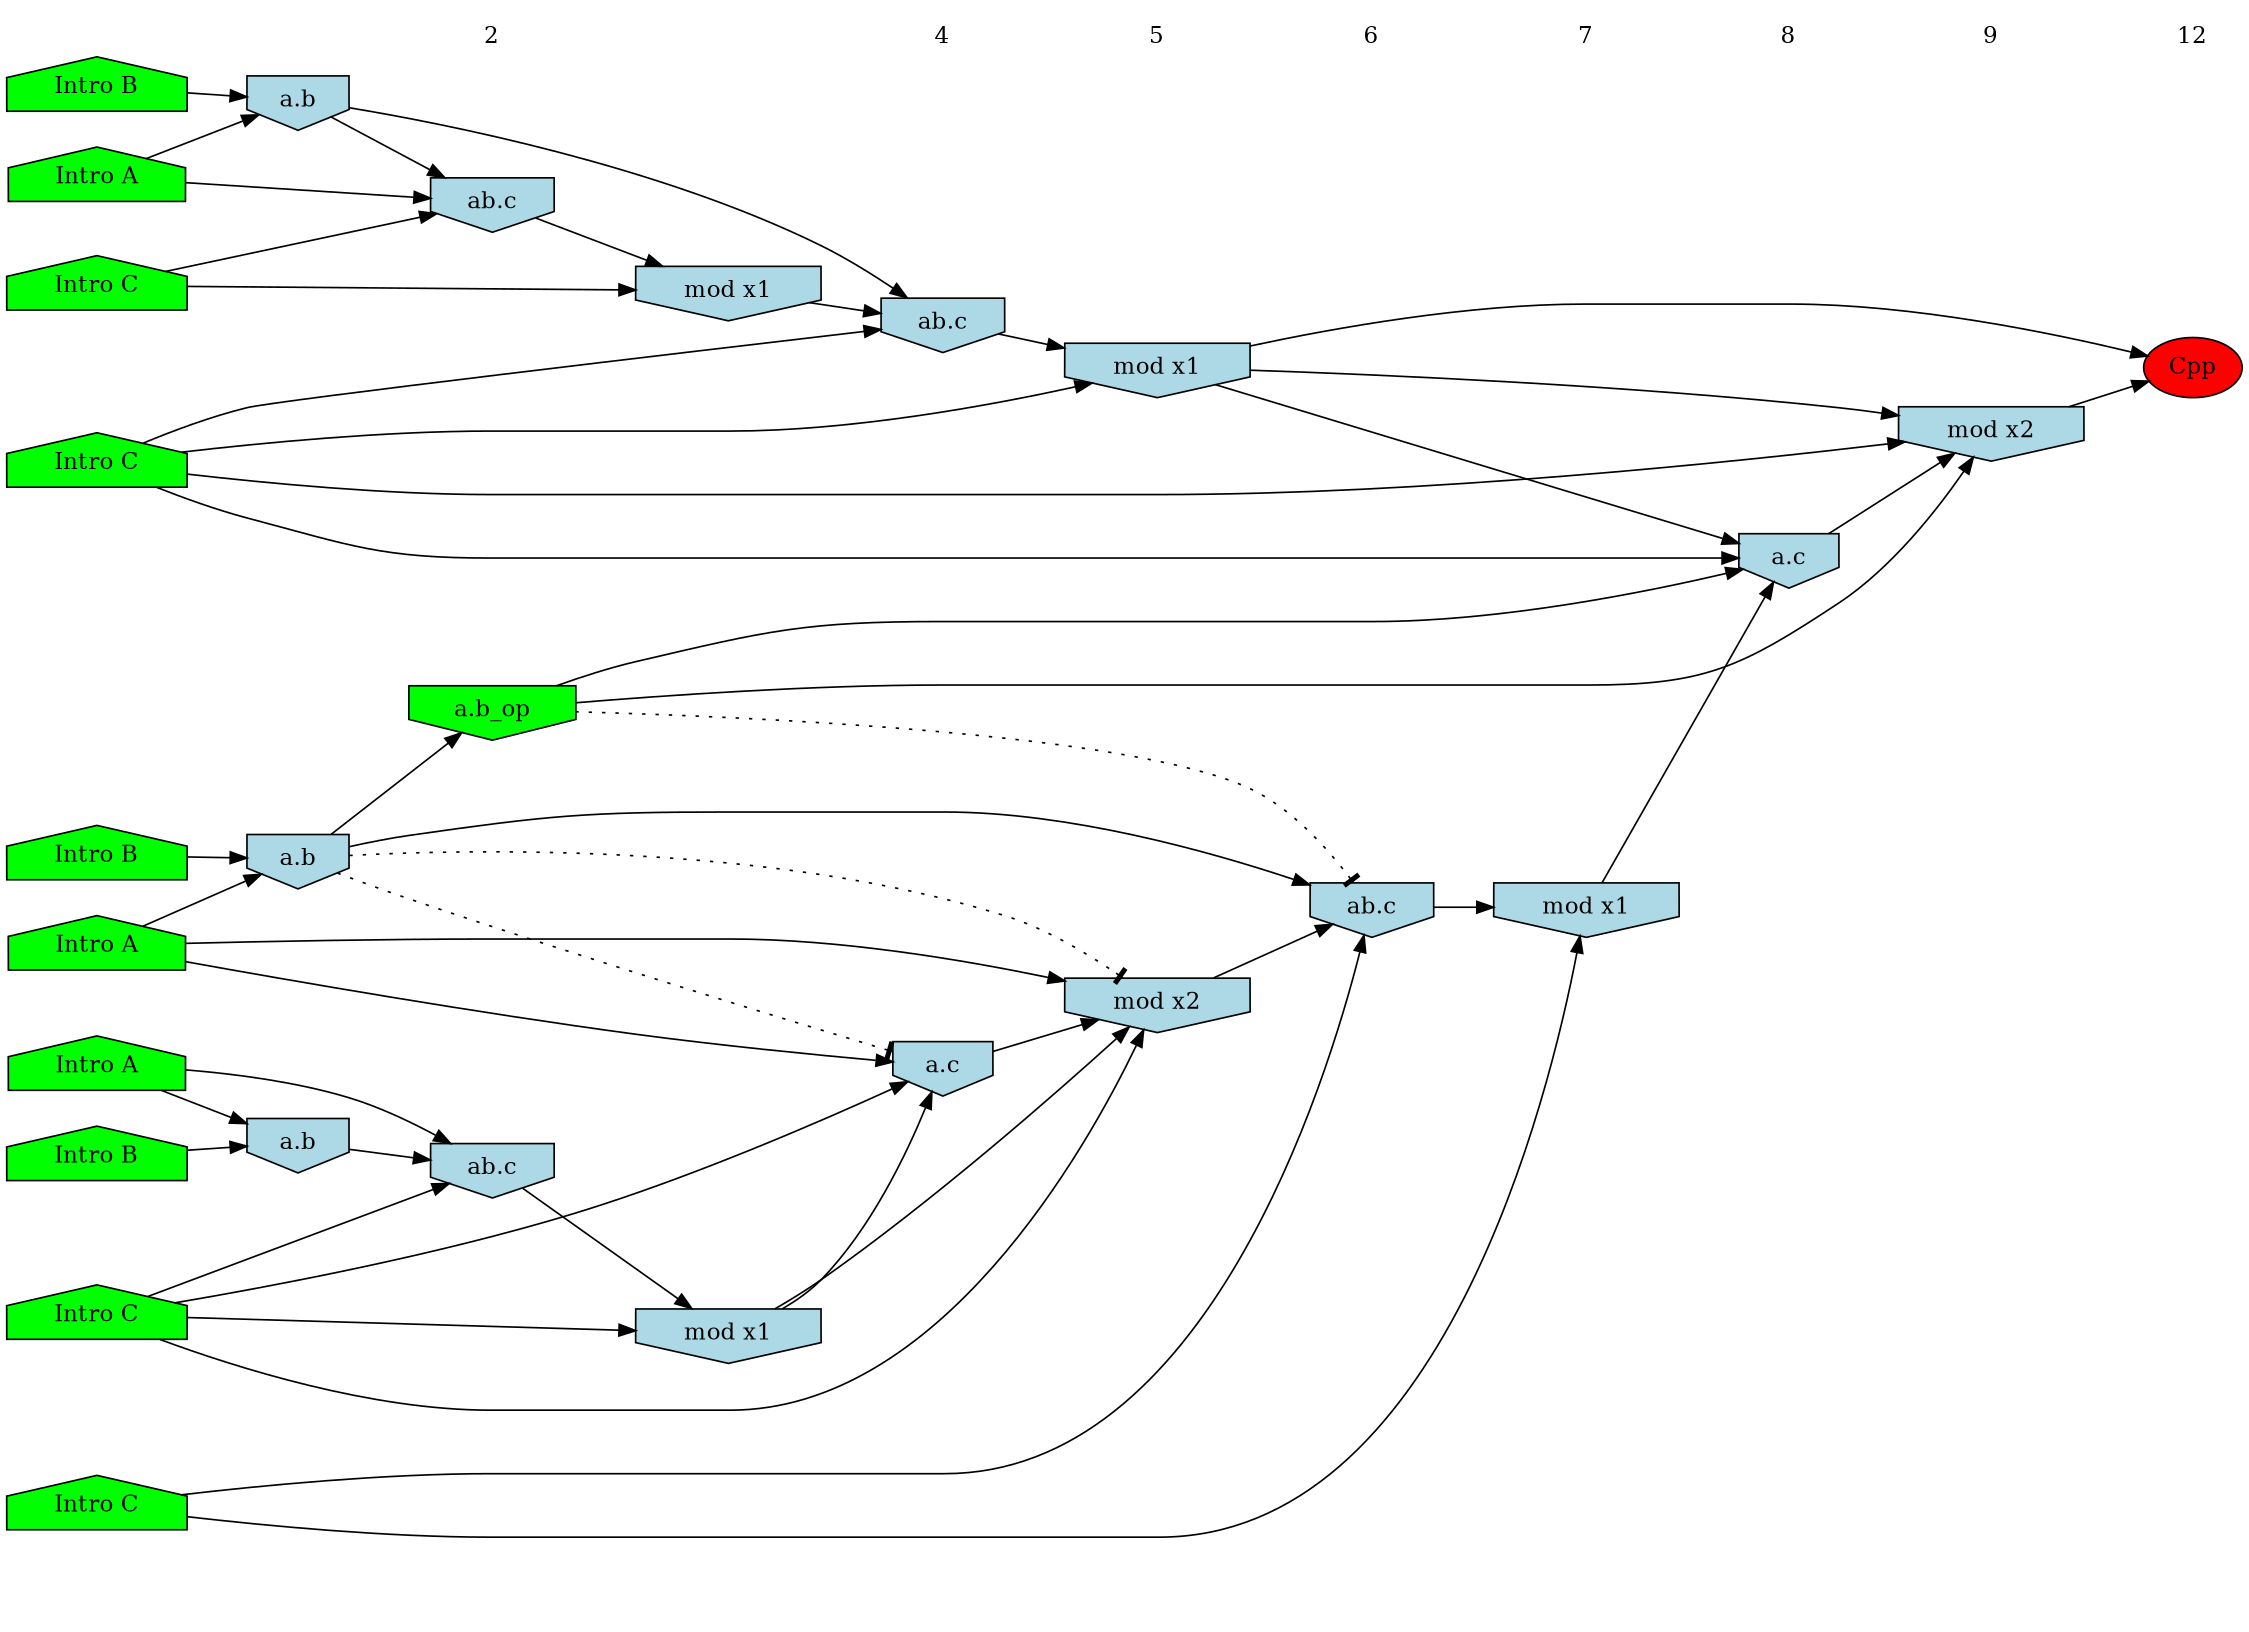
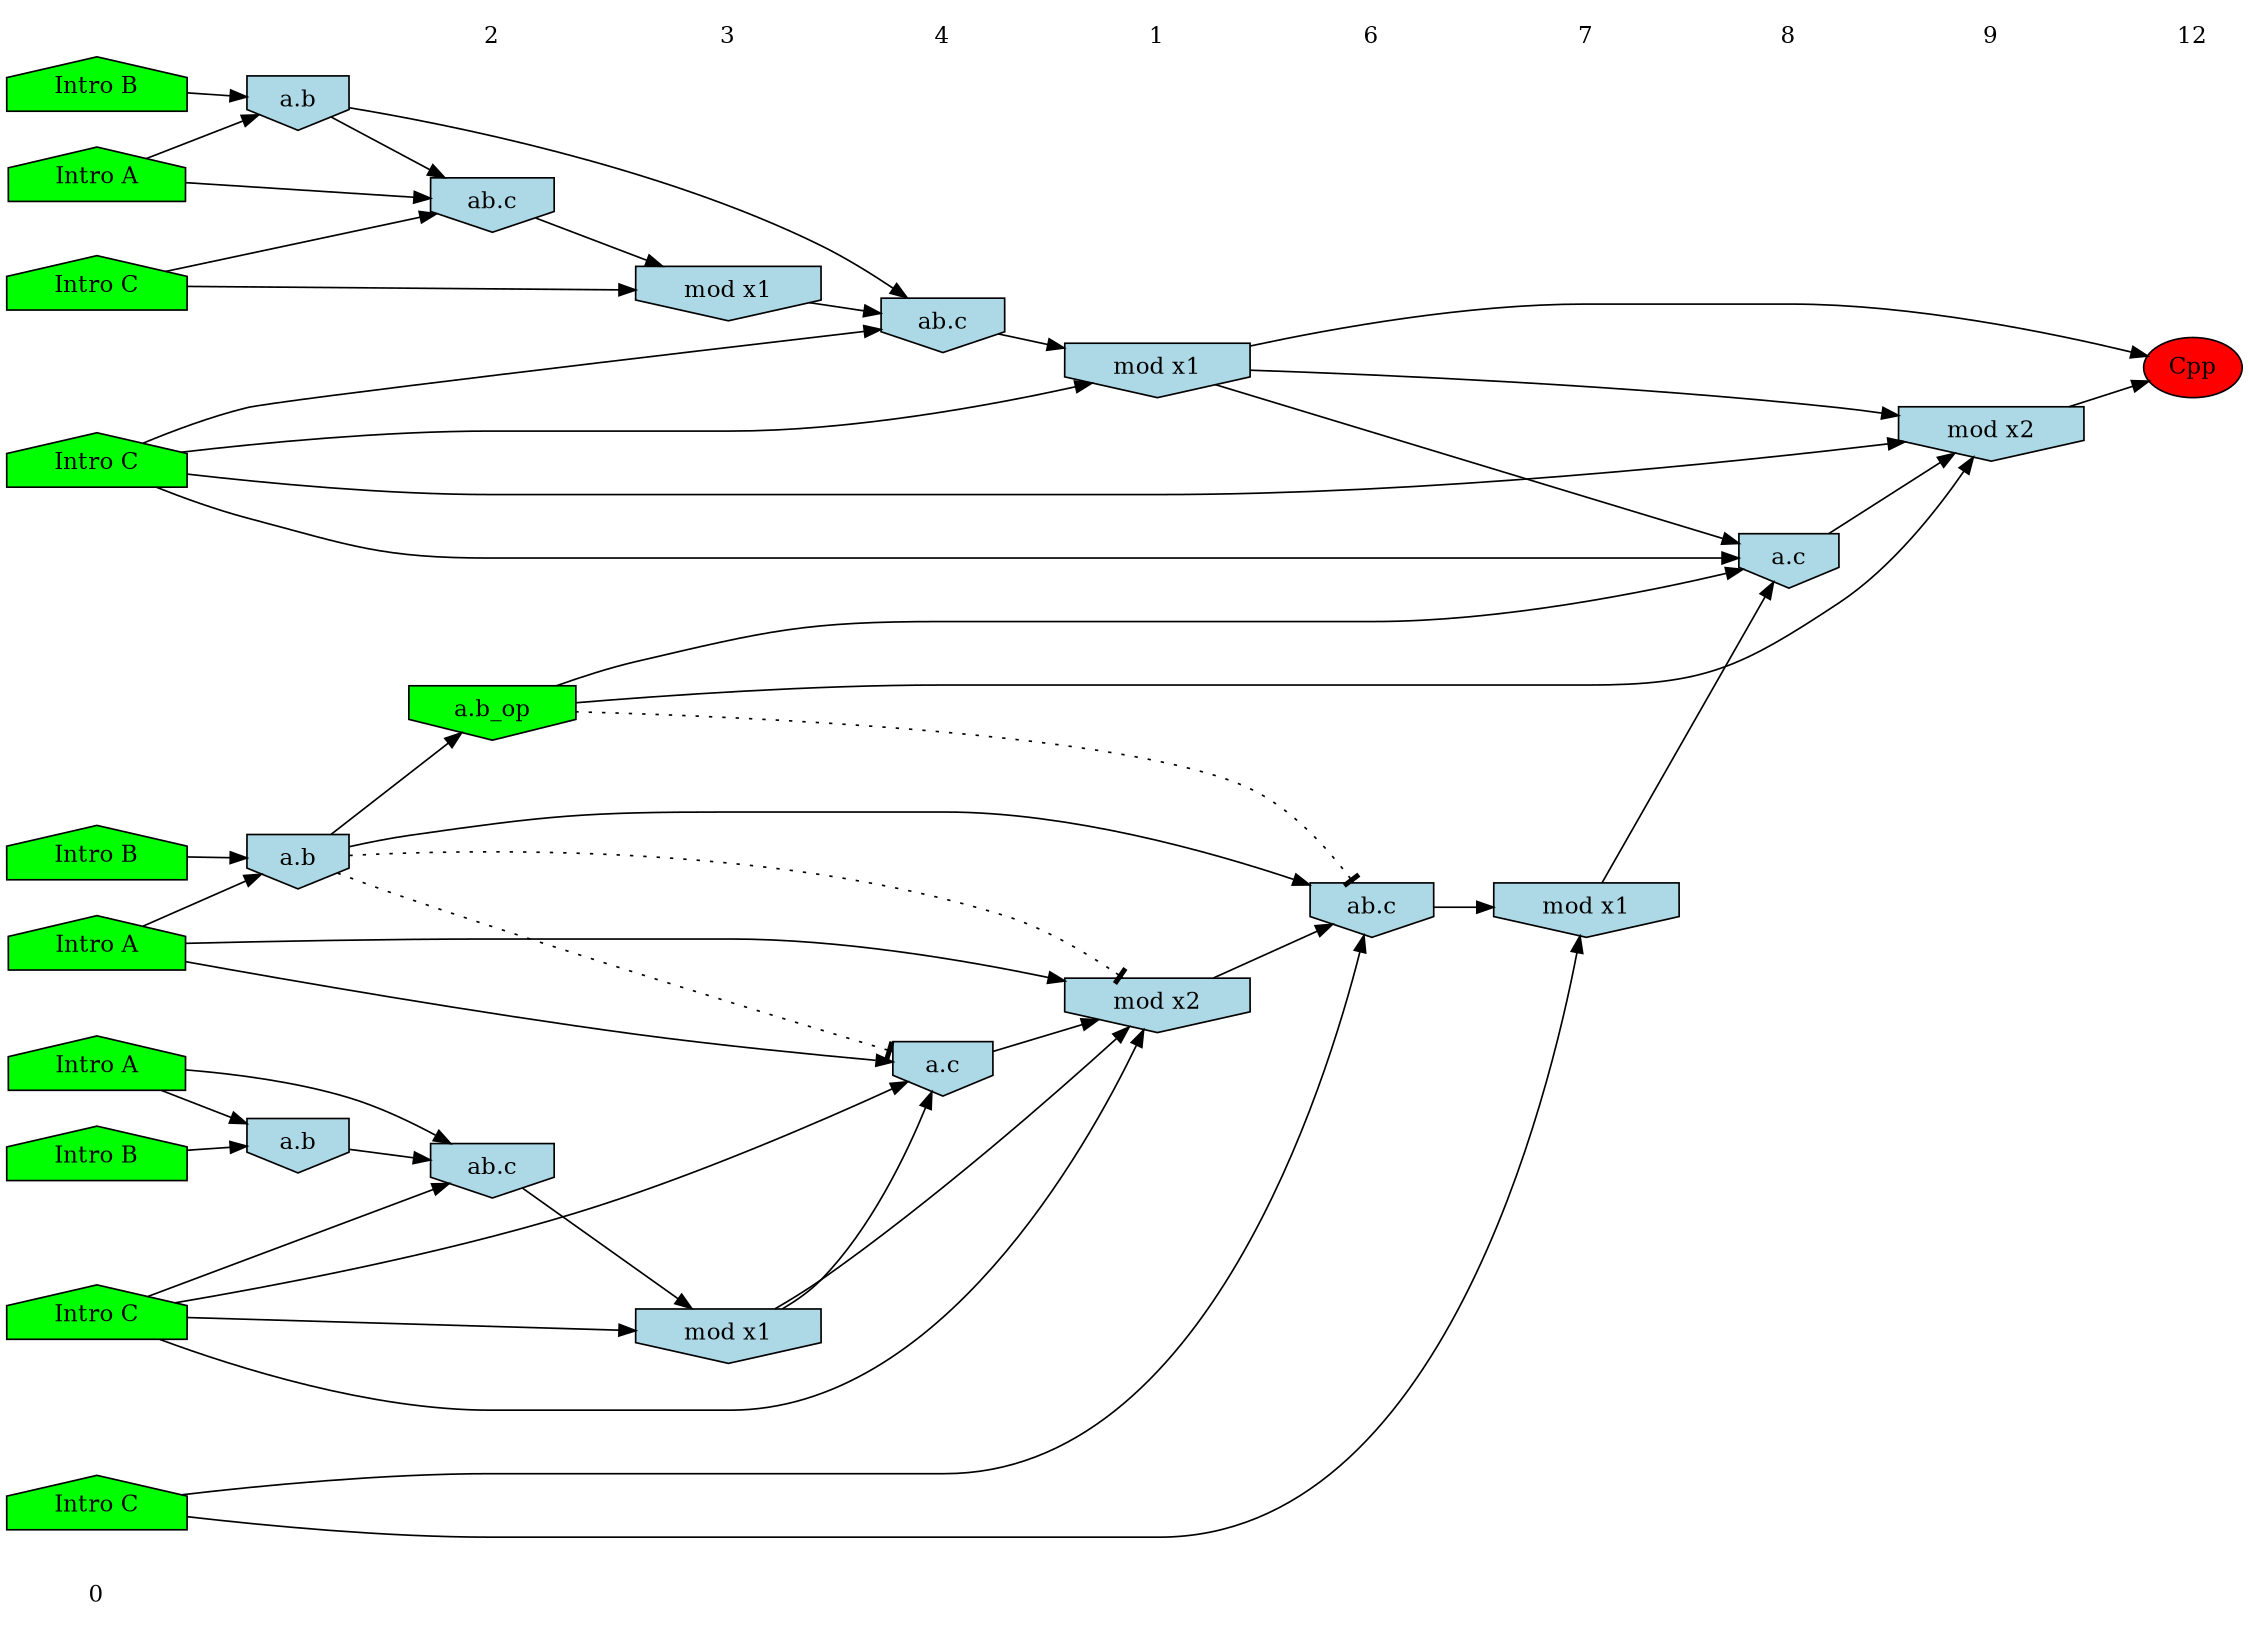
  digraph {
    rankdir=LR
    ranksep=.5
    node [shape=invhouse fillcolor=lightblue style=filled]
+   0 [shape=plaintext fillcolor="" style=""]
    n2 [fillcolor=green label="Intro A" shape=house]
    n3 [fillcolor=green label="Intro A" shape=house]
    n4 [fillcolor=green label="Intro B" shape=house]
    n5 [fillcolor=green label="Intro B" shape=house]
    n6 [fillcolor=green label="Intro A" shape=house]
    n7 [fillcolor=green label="Intro B" shape=house]
    n8 [fillcolor=green label="Intro C" shape=house]
    n9 [fillcolor=green label="Intro C" shape=house]
    n10 [fillcolor=green label="Intro C" shape=house]
    n11 [fillcolor=green label="Intro C" shape=house]
    n12 [label="a.b"]
    n13 [label="a.b"]
    n14 [label="a.b"]
    2 [shape=plaintext fillcolor="" style=""]
    n16 [label="ab.c"]
    n17 [label="ab.c"]
    n18 [fillcolor=green label="a.b_op"]
+   3 [shape=plaintext fillcolor="" style=""]
    n20 [label="mod x1"]
    n21 [label="mod x1"]
    4 [shape=plaintext fillcolor="" style=""]
    n23 [label="a.c"]
    n24 [label="ab.c"]
-   5 [shape=plaintext fillcolor="" style=""]
+   5 [shape=plaintext label=1 fillcolor="" style=""]
    n26 [label="mod x2"]
    n27 [label="mod x1"]
    6 [shape=plaintext fillcolor="" style=""]
    n29 [label="ab.c"]
    7 [shape=plaintext fillcolor="" style=""]
    n31 [label="mod x1"]
    8 [shape=plaintext fillcolor="" style=""]
    n33 [label="a.c"]
    9 [shape=plaintext fillcolor="" style=""]
    n35 [label="mod x2"]
    n36 [label=12 shape=plaintext fillcolor="" style=""]
    n37 [fillcolor=red label=Cpp shape=""]
    subgraph sub_1 {
      rank=same
+     0
      n2
      n3
      n4
      n5
      n6
      n7
      n8
      n9
      n10
      n11
    }
    subgraph sub_2 {
      rank=same
      n12
      n13
      n14
    }
    subgraph sub_3 {
      rank=same
      2
      n16
      n17
      n18
    }
    subgraph sub_4 {
      rank=same
+     3
      n20
      n21
    }
    subgraph sub_5 {
      rank=same
      4
      n23
      n24
    }
    subgraph sub_6 {
      rank=same
      5
      n26
      n27
    }
    subgraph sub_7 {
      rank=same
      6
      n29
    }
    subgraph sub_8 {
      rank=same
      7
      n31
    }
    subgraph sub_9 {
      rank=same
      8
      n33
    }
    subgraph sub_10 {
      rank=same
      9
      n35
    }
    subgraph sub_11 {
      rank=same
      n36
      n37
    }
    n2 -> n13
    n2 -> n17
    n3 -> n14
    n3 -> n23
    n3 -> n26
    n4 -> n14
    n5 -> n12
    n6 -> n12
    n6 -> n16
    n7 -> n13
    n8 -> n17
    n8 -> n21
    n9 -> n16
    n9 -> n20
    n9 -> n23
    n9 -> n26
    n10 -> n24
    n10 -> n27
    n10 -> n33
    n10 -> n35
    n11 -> n29
    n11 -> n31
    n12 -> n16
    n13 -> n17
    n13 -> n24
    n14 -> n18
    n14 -> n23 [arrowhead=tee style=dotted]
    n14 -> n26 [arrowhead=tee style=dotted]
    n14 -> n29
+   2 -> 3 [style=invis]
    n16 -> n20
    n17 -> n21
    n18 -> n29 [arrowhead=tee style=dotted]
    n18 -> n33
    n18 -> n35
+   3 -> 4 [style=invis]
    n20 -> n23
    n20 -> n26
    n21 -> n24
    4 -> 5 [style=invis]
    n23 -> n26
    n24 -> n27
    5 -> 6 [style=invis]
    n26 -> n29
    n27 -> n33
    n27 -> n35
    n27 -> n37
    6 -> 7 [style=invis]
    n29 -> n31
    7 -> 8 [style=invis]
    n31 -> n33
    8 -> 9 [style=invis]
    n33 -> n35
    9 -> n36 [style=invis]
    n35 -> n37
  }
